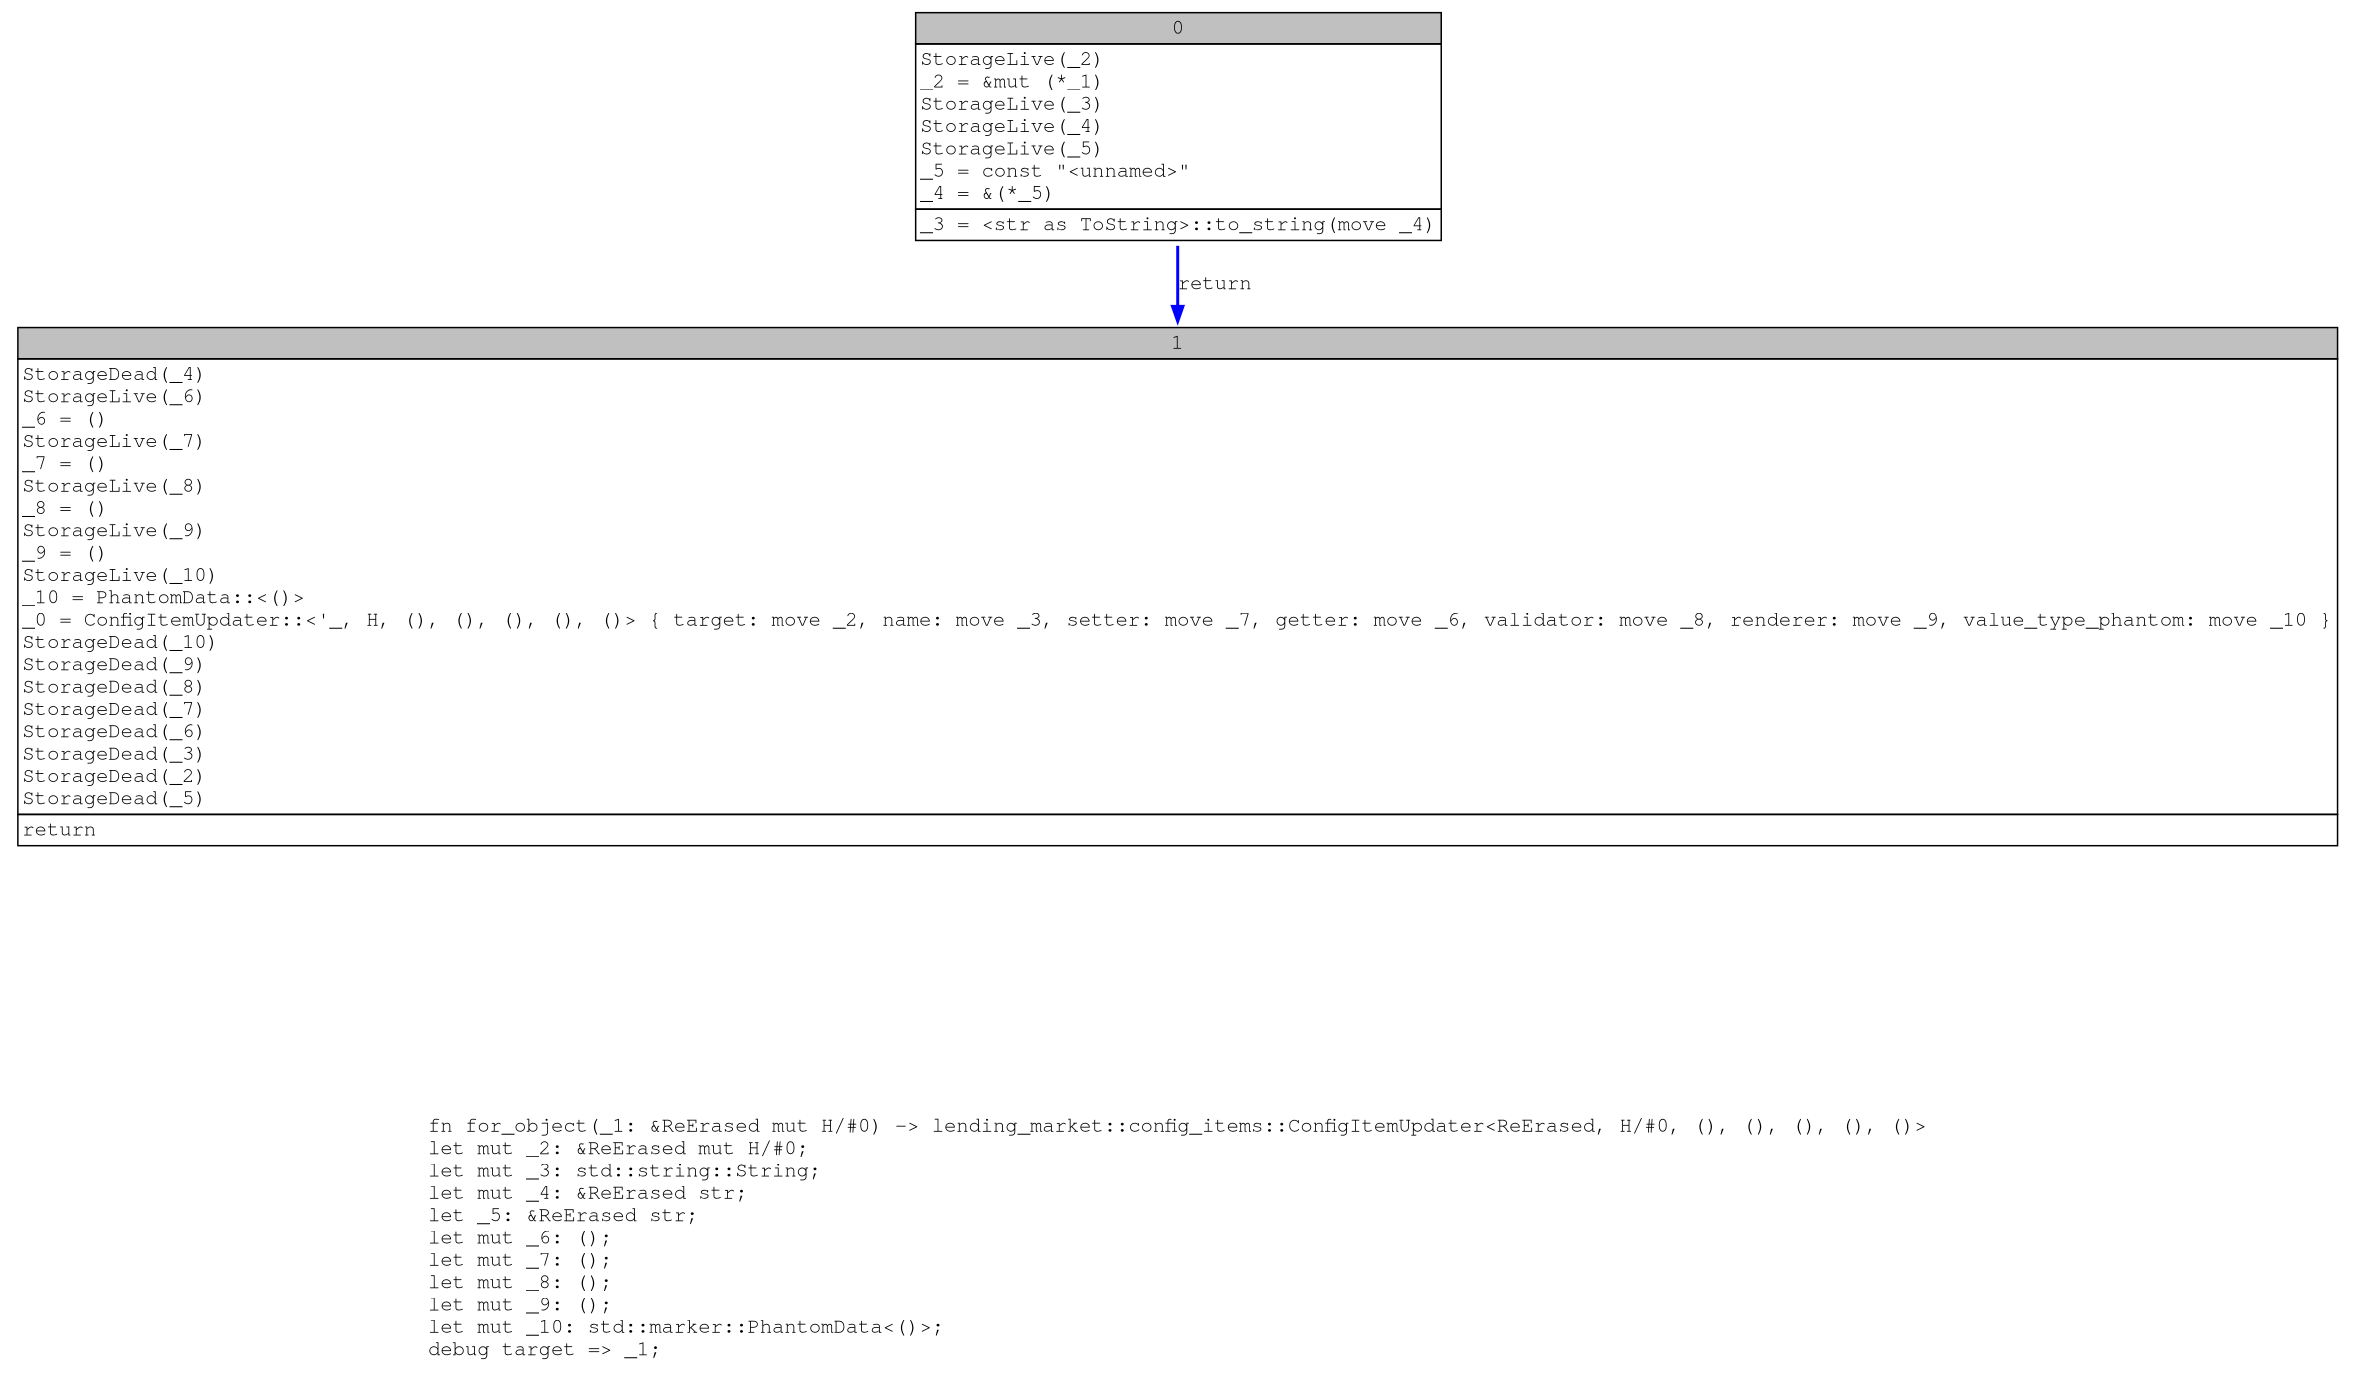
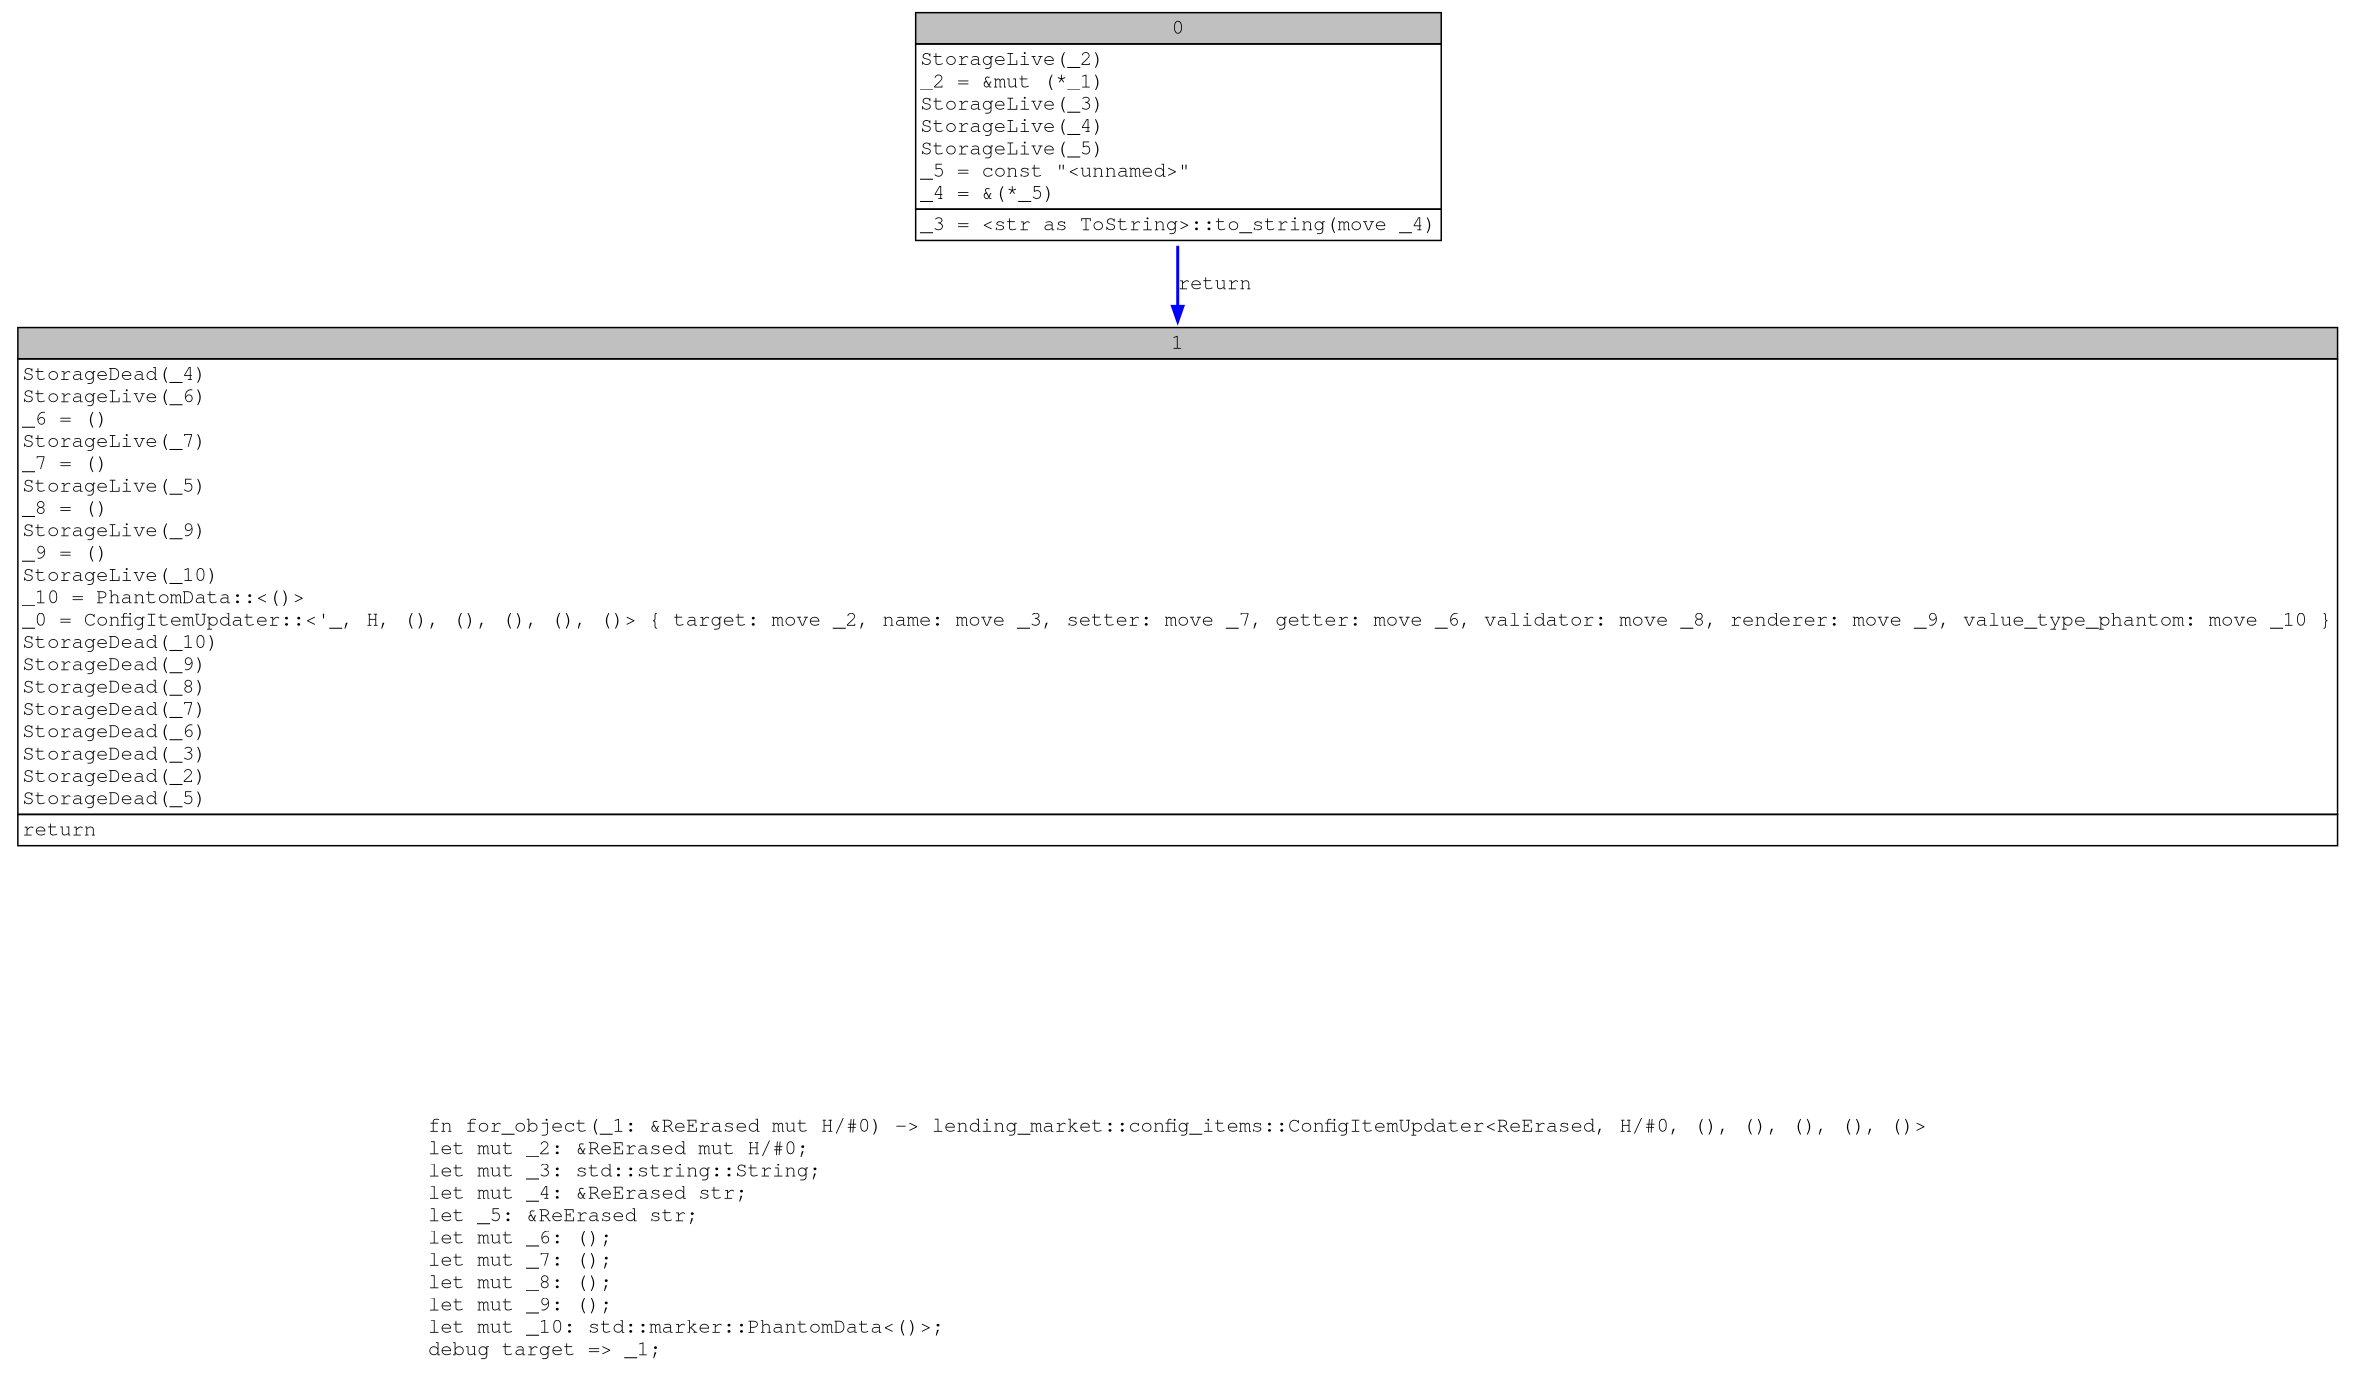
  digraph {
    fontname="Courier, monospace"
    label=<fn for_object(_1: &amp;ReErased mut H/#0) -&gt; lending_market::config_items::ConfigItemUpdater&lt;ReErased, H/#0, (), (), (), (), ()&gt;<br align="left"/>let mut _2: &amp;ReErased mut H/#0;<br align="left"/>let mut _3: std::string::String;<br align="left"/>let mut _4: &amp;ReErased str;<br align="left"/>let _5: &amp;ReErased str;<br align="left"/>let mut _6: ();<br align="left"/>let mut _7: ();<br align="left"/>let mut _8: ();<br align="left"/>let mut _9: ();<br align="left"/>let mut _10: std::marker::PhantomData&lt;()&gt;;<br align="left"/>debug target =&gt; _1;<br align="left"/>>
    node [fontname="Courier, monospace" shape=none]
    n1 [label=<<table border="0" cellborder="1" cellspacing="0"><tr><td bgcolor="gray" align="center" colspan="1">0</td></tr><tr><td align="left" balign="left">StorageLive(_2)<br/>_2 = &amp;mut (*_1)<br/>StorageLive(_3)<br/>StorageLive(_4)<br/>StorageLive(_5)<br/>_5 = const &quot;&lt;unnamed&gt;&quot;<br/>_4 = &amp;(*_5)<br/></td></tr><tr><td align="left">_3 = &lt;str as ToString&gt;::to_string(move _4)</td></tr></table>>]
-   n2 [label=<<table border="0" cellborder="1" cellspacing="0"><tr><td bgcolor="gray" align="center" colspan="1">1</td></tr><tr><td align="left" balign="left">StorageDead(_4)<br/>StorageLive(_6)<br/>_6 = ()<br/>StorageLive(_7)<br/>_7 = ()<br/>StorageLive(_8)<br/>_8 = ()<br/>StorageLive(_9)<br/>_9 = ()<br/>StorageLive(_10)<br/>_10 = PhantomData::&lt;()&gt;<br/>_0 = ConfigItemUpdater::&lt;'_, H, (), (), (), (), ()&gt; { target: move _2, name: move _3, setter: move _7, getter: move _6, validator: move _8, renderer: move _9, value_type_phantom: move _10 }<br/>StorageDead(_10)<br/>StorageDead(_9)<br/>StorageDead(_8)<br/>StorageDead(_7)<br/>StorageDead(_6)<br/>StorageDead(_3)<br/>StorageDead(_2)<br/>StorageDead(_5)<br/></td></tr><tr><td align="left">return</td></tr></table>>]
+   n2 [label=<<table border="0" cellborder="1" cellspacing="0"><tr><td bgcolor="gray" align="center" colspan="1">1</td></tr><tr><td align="left" balign="left">StorageDead(_4)<br/>StorageLive(_6)<br/>_6 = ()<br/>StorageLive(_7)<br/>_7 = ()<br/>StorageLive(_5)<br/>_8 = ()<br/>StorageLive(_9)<br/>_9 = ()<br/>StorageLive(_10)<br/>_10 = PhantomData::&lt;()&gt;<br/>_0 = ConfigItemUpdater::&lt;'_, H, (), (), (), (), ()&gt; { target: move _2, name: move _3, setter: move _7, getter: move _6, validator: move _8, renderer: move _9, value_type_phantom: move _10 }<br/>StorageDead(_10)<br/>StorageDead(_9)<br/>StorageDead(_8)<br/>StorageDead(_7)<br/>StorageDead(_6)<br/>StorageDead(_3)<br/>StorageDead(_2)<br/>StorageDead(_5)<br/></td></tr><tr><td align="left">return</td></tr></table>>]
    n1 -> n2 [fontname="Courier, monospace" label=return color=blue style=bold]
  }
